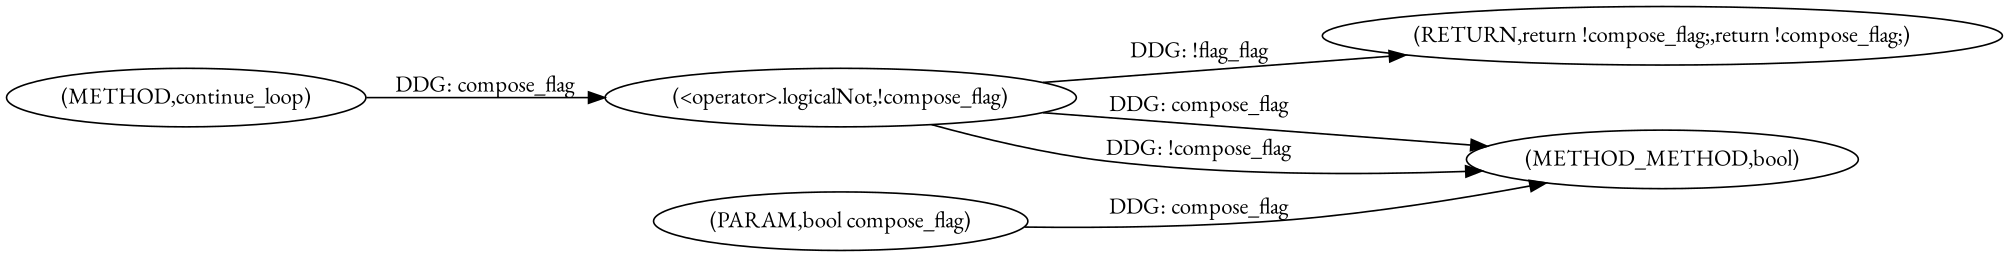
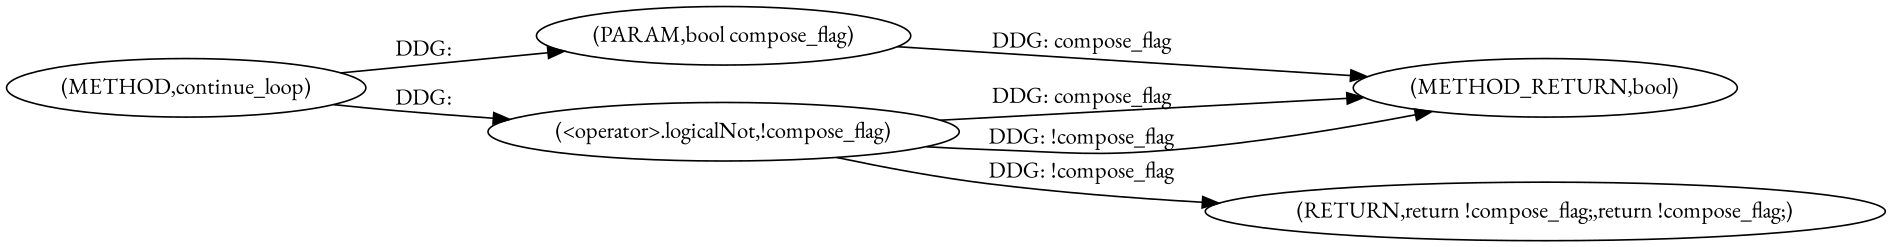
  digraph {
    fontname="EB Garamond"
    rankdir=LR
    node [fontname="EB Garamond"]
    edge [fontname="EB Garamond"]
    n1 [label="(METHOD,continue_loop)"]
    n2 [label="(PARAM,bool compose_flag)"]
    n3 [label="(<operator>.logicalNot,!compose_flag)"]
-   n4 [label="(METHOD_METHOD,bool)"]
+   n4 [label="(METHOD_RETURN,bool)"]
    n5 [label="(RETURN,return !compose_flag;,return !compose_flag;)"]
-   n1 -> n3 [label="DDG: compose_flag"]
+   n1 -> n2 [label="DDG: "]
+   n1 -> n3 [label="DDG: "]
    n2 -> n4 [label="DDG: compose_flag"]
    n3 -> n4 [label="DDG: compose_flag"]
    n3 -> n4 [label="DDG: !compose_flag"]
-   n3 -> n5 [label="DDG: !flag_flag"]
+   n3 -> n5 [label="DDG: !compose_flag"]
  }
